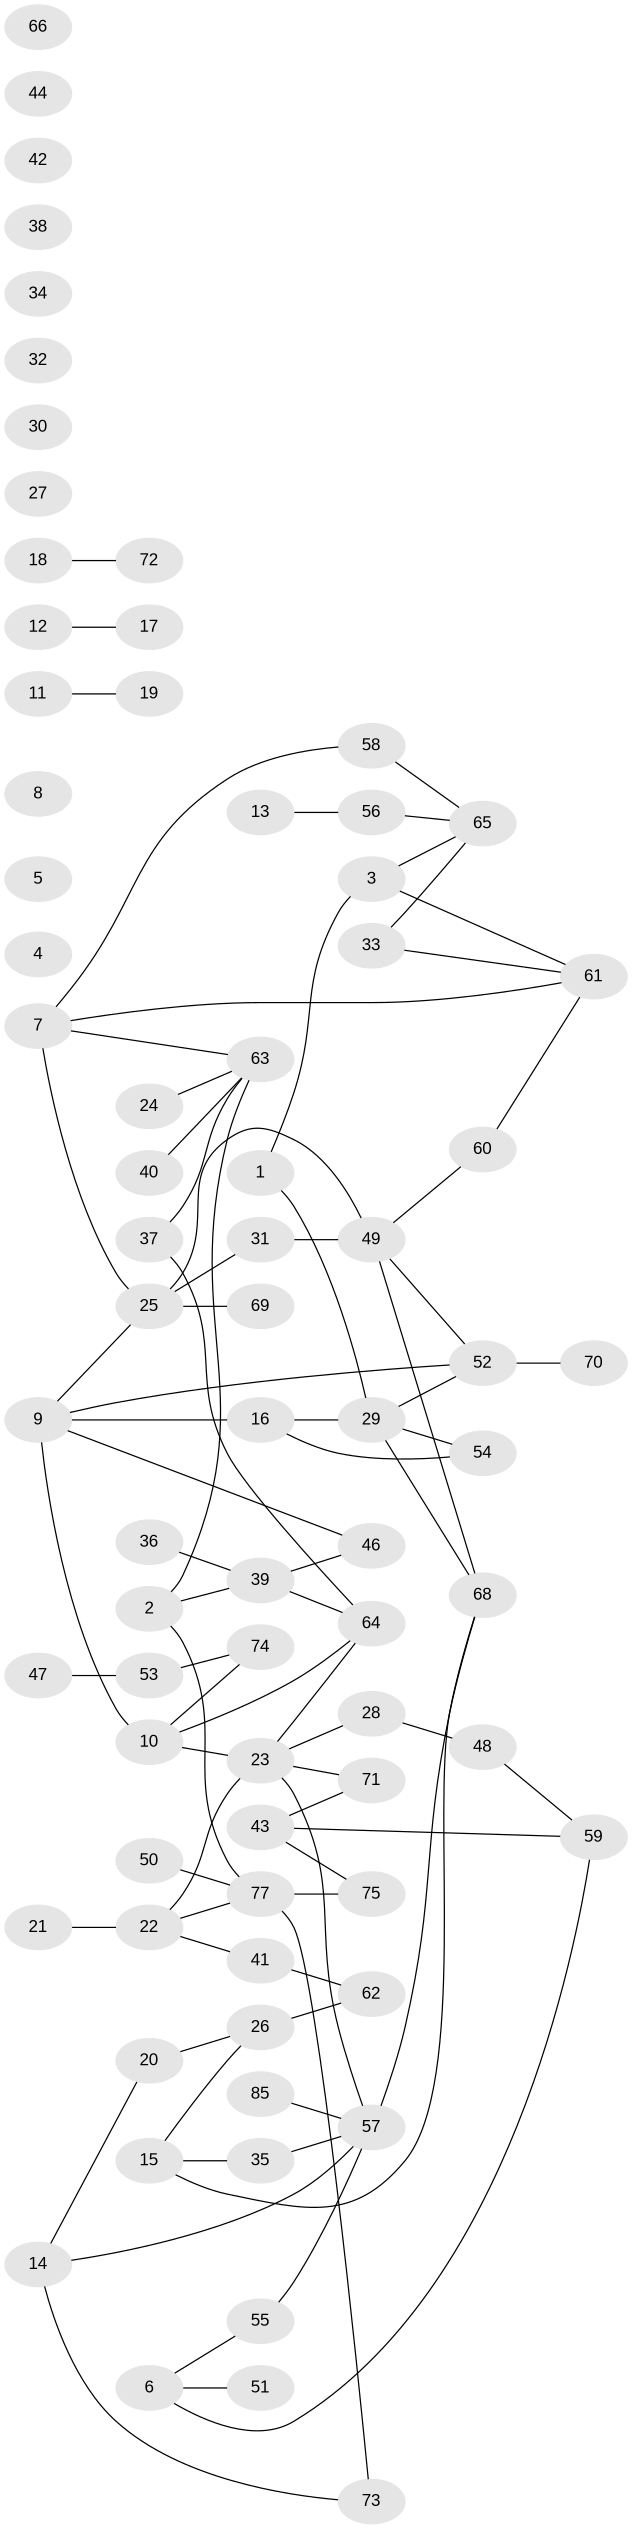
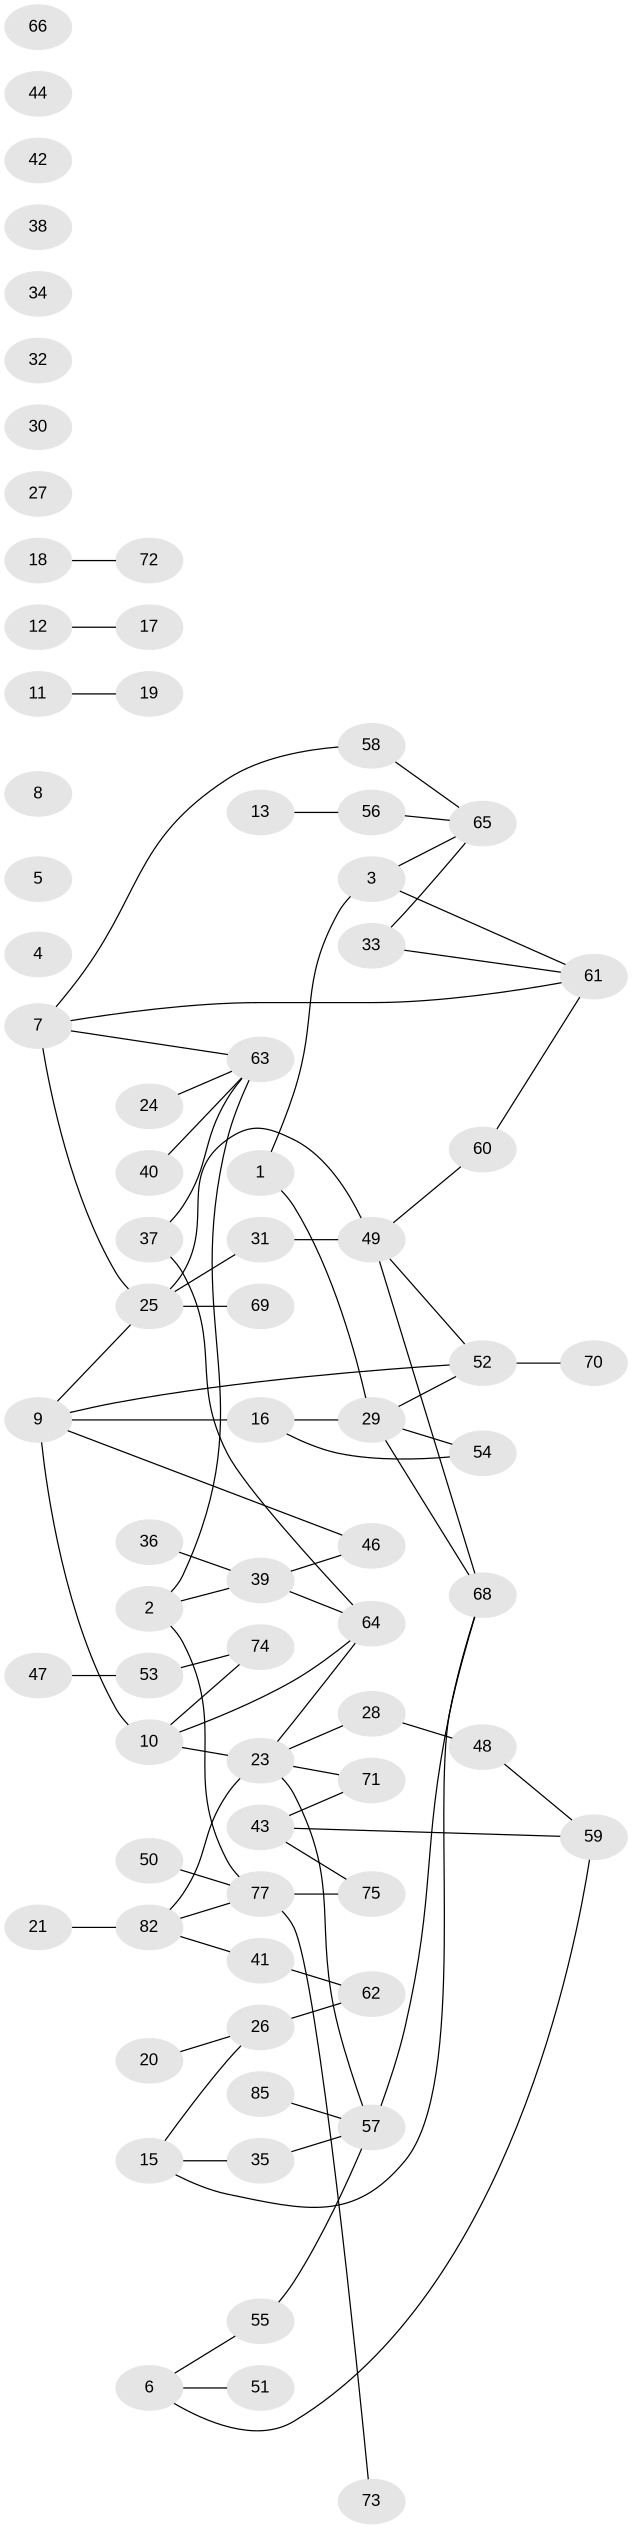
  graph {
    fontname="Liberation Sans"
    rankdir=LR
    node [color=gray90 fontname="Liberation Sans" style=filled]
    edge [fontname="Liberation Sans"]
    1
    3
    29
    61
    65
    52
    68
    54
    2
    39
    63
    n12 [label=77]
    46
    64
    73
    75
    4
    5
    6
    51
    55
    59
    57
    7
    25
    58
    31
    49
    69
    8
    9
    10
    16
    23
    74
    70
    28
    71
    11
    19
    12
    17
    13
    56
-   14
    20
    26
    15
    35
    62
    18
    72
    21
-   22
+   22 [label=82]
    41
    48
    24
    60
    27
    30
    32
    33
    34
    36
    37
    38
    40
    42
    43
    44
    n71 [label=85]
    47
    53
    50
    66
    1 -- 3
    1 -- 29
    3 -- 61
    3 -- 65
    29 -- 52
    29 -- 68
    29 -- 54
    52 -- 70
    2 -- 39
    2 -- 63
    2 -- n12
    39 -- 46
    39 -- 64
    n12 -- 73
    n12 -- 75
    6 -- 51
    6 -- 55
    6 -- 59
    55 -- 57
    57 -- 68
    7 -- 61
    7 -- 63
    7 -- 25
    7 -- 58
    25 -- 31
    25 -- 49
    25 -- 69
    58 -- 65
    31 -- 49
    49 -- 52
    49 -- 68
    49 -- 60
    9 -- 52
    9 -- 46
    9 -- 25
    9 -- 10
    9 -- 16
    10 -- 64
    10 -- 23
    10 -- 74
    16 -- 29
    16 -- 54
    23 -- 64
    23 -- 57
    23 -- 28
    23 -- 71
    28 -- 48
    11 -- 19
    12 -- 17
    13 -- 56
    56 -- 65
-   14 -- 73
-   14 -- 57
-   14 -- 20
    20 -- 26
    26 -- 62
    15 -- 68
    15 -- 26
    15 -- 35
    35 -- 57
    18 -- 72
    21 -- 22
    22 -- n12
    22 -- 23
    22 -- 41
    41 -- 62
    48 -- 59
    24 -- 63
    60 -- 61
    33 -- 61
    33 -- 65
    36 -- 39
    37 -- 63
    37 -- 64
    40 -- 63
    43 -- 75
    43 -- 59
    43 -- 71
    n71 -- 57
    47 -- 53
    53 -- 74
    50 -- n12
  }
